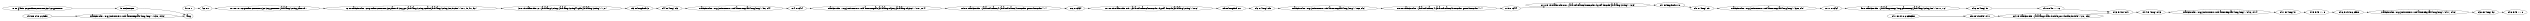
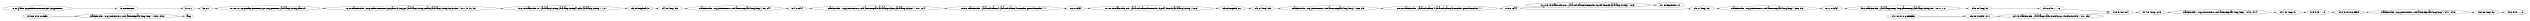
  digraph {
    rankdir=LR
    "r0 := @this: cn.ponfee.commons.jce.SCryptTester"
    "i0 = 8388608"
    "b1 = 1"
    n4 [label="b2 = 7"]
    "$r1 = r0.<cn.ponfee.commons.jce.SCryptTester: java.lang.String passwd>"
    "r2 = staticinvoke <cn.ponfee.commons.jce.passwd.SCrypt: java.lang.String create(java.lang.String,int,int,int)>($r1, i0, b1, b2)"
    "r3 = virtualinvoke r2.<java.lang.String: java.lang.String[] split(java.lang.String)>(\"\\$\")"
    "$i3 = lengthof r3"
    "$l4 = (long) $i3"
    "staticinvoke <org.junit.Assert: void assertEquals(long,long)>(5L, $l4)"
    "$r4 = r3[1]"
    "staticinvoke <org.junit.Assert: void assertEquals(java.lang.Object,java.lang.Object)>(\"s0\", $r4)"
    "$r5 = staticinvoke <java.util.Base64: java.util.Base64$Decoder getUrlDecoder()>()"
    "$r6 = r3[3]"
    "$r7 = virtualinvoke $r5.<java.util.Base64$Decoder: byte[] decode(java.lang.String)>($r6)"
    "$i5 = lengthof $r7"
    "$l6 = (long) $i5"
    "staticinvoke <org.junit.Assert: void assertEquals(long,long)>(16L, $l6)"
    "$r8 = staticinvoke <java.util.Base64: java.util.Base64$Decoder getUrlDecoder()>()"
    "$r9 = r3[4]"
    "$r10 = virtualinvoke $r8.<java.util.Base64$Decoder: byte[] decode(java.lang.String)>($r9)"
    "$i7 = lengthof $r10"
    "$l8 = (long) $i7"
    "staticinvoke <org.junit.Assert: void assertEquals(long,long)>(32L, $l8)"
    "$r11 = r3[2]"
    "l9 = staticinvoke <java.lang.Long: long parseLong(java.lang.String,int)>($r11, 16)"
    "$l12 = (long) i0"
    "$l10 = l9 >> 16"
    "$i13 = (int) $d1"
    "$l11 = $l10 & 65535L"
    "$d0 = (double) $l11"
    "$d1 = staticinvoke <java.lang.Math: double pow(double,double)>(2.0, $d0)"
    "$l14 = (long) $i13"
    "staticinvoke <org.junit.Assert: void assertEquals(long,long)>($l12, $l14)"
    "$l17 = (long) b1"
    "$l15 = l9 >> 8"
    "$l16 = $l15 & 255L"
    "staticinvoke <org.junit.Assert: void assertEquals(long,long)>($l17, $l16)"
    "$l20 = (long) b2"
    "$l18 = l9 >> 0"
    "$l19 = $l18 & 255L"
    "staticinvoke <org.junit.Assert: void assertEquals(long,long)>($l20, $l19)"
    n43 [label=lang]
    "r0 := @this: cn.ponfee.commons.jce.SCryptTester" -> "i0 = 8388608"
-   "i0 = 8388608" -> n43
+   "i0 = 8388608" -> "b1 = 1"
    "b1 = 1" -> n4
    n4 -> "$r1 = r0.<cn.ponfee.commons.jce.SCryptTester: java.lang.String passwd>"
    "$r1 = r0.<cn.ponfee.commons.jce.SCryptTester: java.lang.String passwd>" -> "r2 = staticinvoke <cn.ponfee.commons.jce.passwd.SCrypt: java.lang.String create(java.lang.String,int,int,int)>($r1, i0, b1, b2)"
    "r2 = staticinvoke <cn.ponfee.commons.jce.passwd.SCrypt: java.lang.String create(java.lang.String,int,int,int)>($r1, i0, b1, b2)" -> "r3 = virtualinvoke r2.<java.lang.String: java.lang.String[] split(java.lang.String)>(\"\\$\")"
    "r3 = virtualinvoke r2.<java.lang.String: java.lang.String[] split(java.lang.String)>(\"\\$\")" -> "$i3 = lengthof r3"
    "$i3 = lengthof r3" -> "$l4 = (long) $i3"
    "$l4 = (long) $i3" -> "staticinvoke <org.junit.Assert: void assertEquals(long,long)>(5L, $l4)"
    "staticinvoke <org.junit.Assert: void assertEquals(long,long)>(5L, $l4)" -> "$r4 = r3[1]"
    "$r4 = r3[1]" -> "staticinvoke <org.junit.Assert: void assertEquals(java.lang.Object,java.lang.Object)>(\"s0\", $r4)"
    "staticinvoke <org.junit.Assert: void assertEquals(java.lang.Object,java.lang.Object)>(\"s0\", $r4)" -> "$r5 = staticinvoke <java.util.Base64: java.util.Base64$Decoder getUrlDecoder()>()"
    "$r5 = staticinvoke <java.util.Base64: java.util.Base64$Decoder getUrlDecoder()>()" -> "$r6 = r3[3]"
    "$r6 = r3[3]" -> "$r7 = virtualinvoke $r5.<java.util.Base64$Decoder: byte[] decode(java.lang.String)>($r6)"
    "$r7 = virtualinvoke $r5.<java.util.Base64$Decoder: byte[] decode(java.lang.String)>($r6)" -> "$i5 = lengthof $r7"
    "$i5 = lengthof $r7" -> "$l6 = (long) $i5"
    "$l6 = (long) $i5" -> "staticinvoke <org.junit.Assert: void assertEquals(long,long)>(16L, $l6)"
    "staticinvoke <org.junit.Assert: void assertEquals(long,long)>(16L, $l6)" -> "$r8 = staticinvoke <java.util.Base64: java.util.Base64$Decoder getUrlDecoder()>()"
    "$r8 = staticinvoke <java.util.Base64: java.util.Base64$Decoder getUrlDecoder()>()" -> "$r9 = r3[4]"
    "$r9 = r3[4]" -> "$r10 = virtualinvoke $r8.<java.util.Base64$Decoder: byte[] decode(java.lang.String)>($r9)"
    "$r10 = virtualinvoke $r8.<java.util.Base64$Decoder: byte[] decode(java.lang.String)>($r9)" -> "$i7 = lengthof $r10"
-   "$i7 = lengthof $r10" -> "$l8 = (long) $i7"
+   "$r9 = r3[4]" -> "$l8 = (long) $i7"
    "$l8 = (long) $i7" -> "staticinvoke <org.junit.Assert: void assertEquals(long,long)>(32L, $l8)"
    "staticinvoke <org.junit.Assert: void assertEquals(long,long)>(32L, $l8)" -> "$r11 = r3[2]"
    "$r11 = r3[2]" -> "l9 = staticinvoke <java.lang.Long: long parseLong(java.lang.String,int)>($r11, 16)"
    "l9 = staticinvoke <java.lang.Long: long parseLong(java.lang.String,int)>($r11, 16)" -> "$l12 = (long) i0"
    "$l12 = (long) i0" -> "$l10 = l9 >> 16"
    "$l10 = l9 >> 16" -> "$i13 = (int) $d1"
    "$i13 = (int) $d1" -> "$l14 = (long) $i13"
    "$l11 = $l10 & 65535L" -> "$d0 = (double) $l11"
    "$d0 = (double) $l11" -> "$d1 = staticinvoke <java.lang.Math: double pow(double,double)>(2.0, $d0)"
    "$d1 = staticinvoke <java.lang.Math: double pow(double,double)>(2.0, $d0)" -> "$i13 = (int) $d1"
    "$l14 = (long) $i13" -> "staticinvoke <org.junit.Assert: void assertEquals(long,long)>($l12, $l14)"
    "staticinvoke <org.junit.Assert: void assertEquals(long,long)>($l12, $l14)" -> "$l17 = (long) b1"
    "$l17 = (long) b1" -> "$l15 = l9 >> 8"
    "$l15 = l9 >> 8" -> "$l16 = $l15 & 255L"
    "$l16 = $l15 & 255L" -> "staticinvoke <org.junit.Assert: void assertEquals(long,long)>($l17, $l16)"
    "staticinvoke <org.junit.Assert: void assertEquals(long,long)>($l17, $l16)" -> "$l20 = (long) b2"
    "$l20 = (long) b2" -> "$l18 = l9 >> 0"
    "$l19 = $l18 & 255L" -> "staticinvoke <org.junit.Assert: void assertEquals(long,long)>($l20, $l19)"
    "staticinvoke <org.junit.Assert: void assertEquals(long,long)>($l20, $l19)" -> n43
  }
